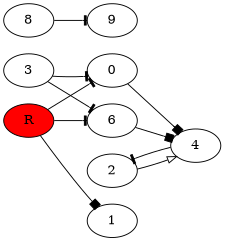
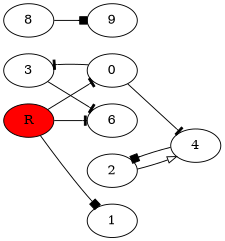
  digraph {
    rankdir=LR
    edge [arrowhead=tee]
    2
    4
    3
    6
    n5 [label=0]
    8
    9
    R [fillcolor="#ff0000" style=filled]
    1
    2 -> 4 [arrowhead=onormal]
-   4 -> 2
+   4 -> 2 [arrowhead=box]
    3 -> 6
-   3 -> n5
-   6 -> 4 [arrowhead=box]
-   n5 -> 4 [arrowhead=box]
-   8 -> 9
+   n5 -> 3
+   n5 -> 4
+   8 -> 9 [arrowhead=box]
    R -> 6
    R -> n5
    R -> 1 [arrowhead=box]
  }
